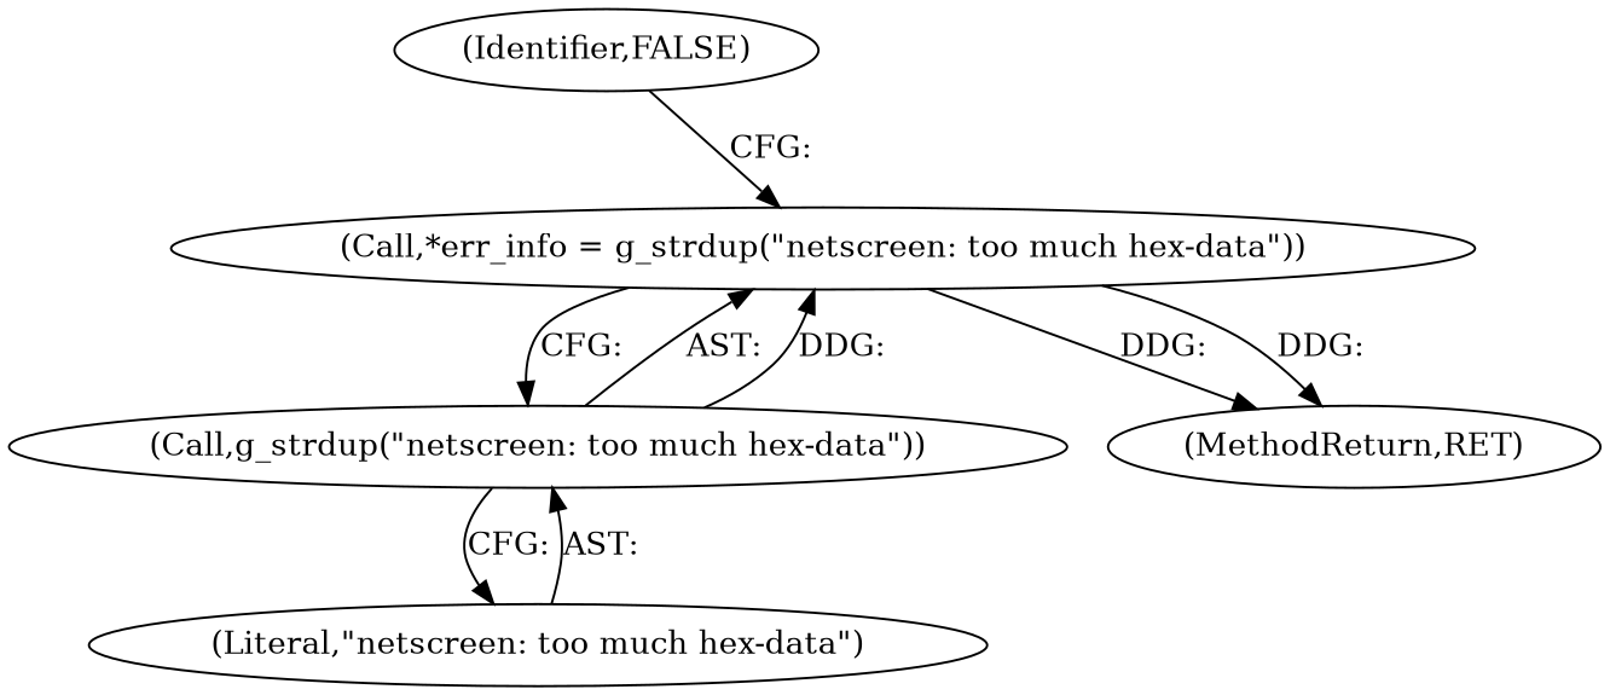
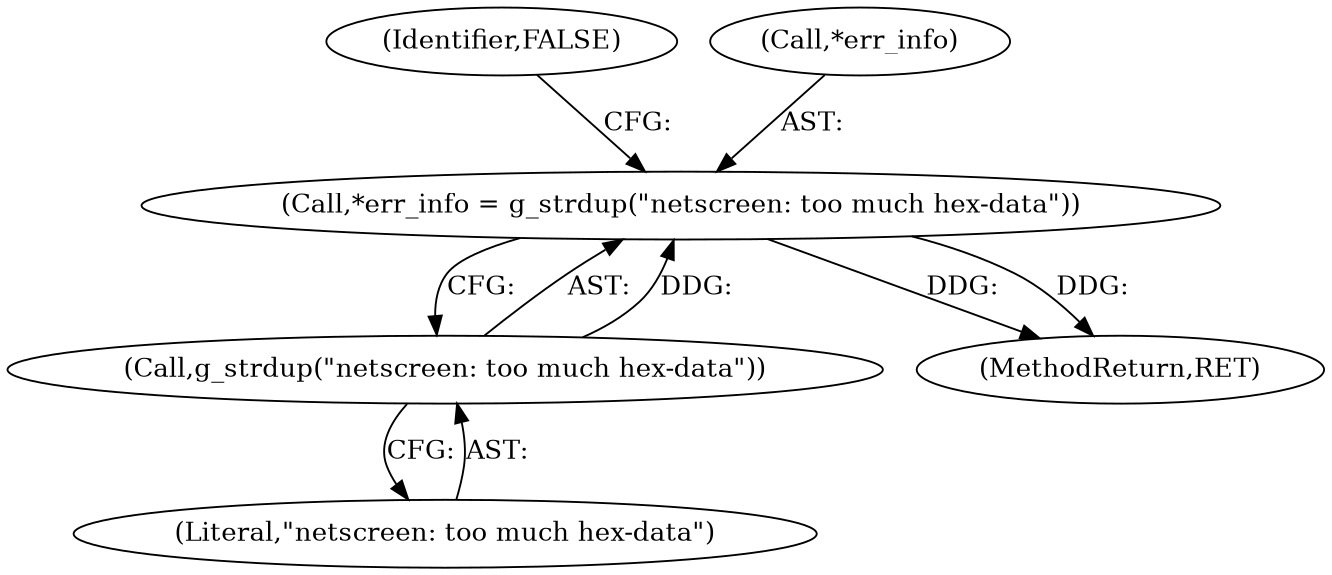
  digraph {
    n1 [label="(Call,*err_info = g_strdup(\"netscreen: too much hex-data\"))"]
    n2 [label="(Call,g_strdup(\"netscreen: too much hex-data\"))"]
    n3 [label="(MethodReturn,RET)"]
    n4 [label="(Literal,\"netscreen: too much hex-data\")"]
    n5 [label="(Identifier,FALSE)"]
+   n6 [label="(Call,*err_info)"]
    n1 -> n2 [label="CFG: "]
    n1 -> n3 [label="DDG: "]
    n1 -> n3 [label="DDG: "]
    n2 -> n1 [label="AST: "]
    n2 -> n1 [label="DDG: "]
    n2 -> n4 [label="CFG: "]
    n4 -> n2 [label="AST: "]
    n5 -> n1 [label="CFG: "]
+   n6 -> n1 [label="AST: "]
  }
